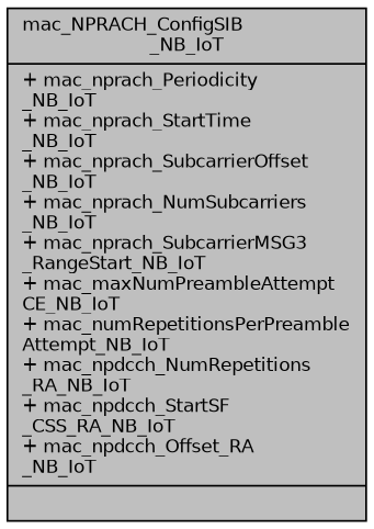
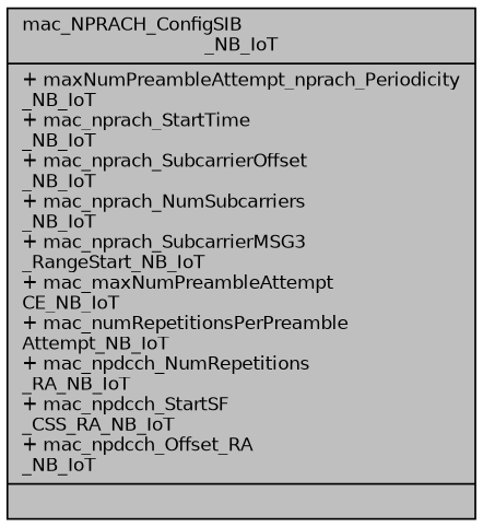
  digraph {
-   n1 [color=black fillcolor=grey75 fontcolor=black fontname=Helvetica fontsize=10 height=0.2 label="{mac_NPRACH_ConfigSIB\l_NB_IoT\n|+ mac_nprach_Periodicity\l_NB_IoT\l+ mac_nprach_StartTime\l_NB_IoT\l+ mac_nprach_SubcarrierOffset\l_NB_IoT\l+ mac_nprach_NumSubcarriers\l_NB_IoT\l+ mac_nprach_SubcarrierMSG3\l_RangeStart_NB_IoT\l+ mac_maxNumPreambleAttempt\lCE_NB_IoT\l+ mac_numRepetitionsPerPreamble\lAttempt_NB_IoT\l+ mac_npdcch_NumRepetitions\l_RA_NB_IoT\l+ mac_npdcch_StartSF\l_CSS_RA_NB_IoT\l+ mac_npdcch_Offset_RA\l_NB_IoT\l|}" shape=record style=filled width=0.4]
+   n1 [color=black fillcolor=grey75 fontcolor=black fontname=Helvetica fontsize=10 height=0.2 label="{mac_NPRACH_ConfigSIB\l_NB_IoT\n|+ maxNumPreambleAttempt_nprach_Periodicity\l_NB_IoT\l+ mac_nprach_StartTime\l_NB_IoT\l+ mac_nprach_SubcarrierOffset\l_NB_IoT\l+ mac_nprach_NumSubcarriers\l_NB_IoT\l+ mac_nprach_SubcarrierMSG3\l_RangeStart_NB_IoT\l+ mac_maxNumPreambleAttempt\lCE_NB_IoT\l+ mac_numRepetitionsPerPreamble\lAttempt_NB_IoT\l+ mac_npdcch_NumRepetitions\l_RA_NB_IoT\l+ mac_npdcch_StartSF\l_CSS_RA_NB_IoT\l+ mac_npdcch_Offset_RA\l_NB_IoT\l|}" shape=record style=filled width=0.4]
  }
